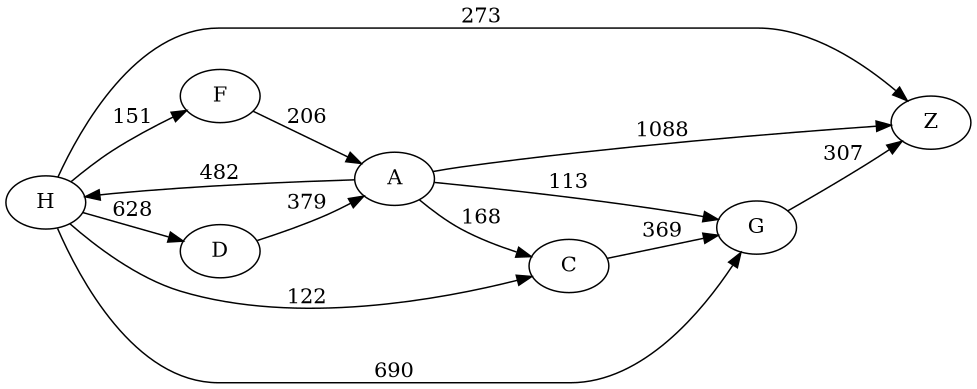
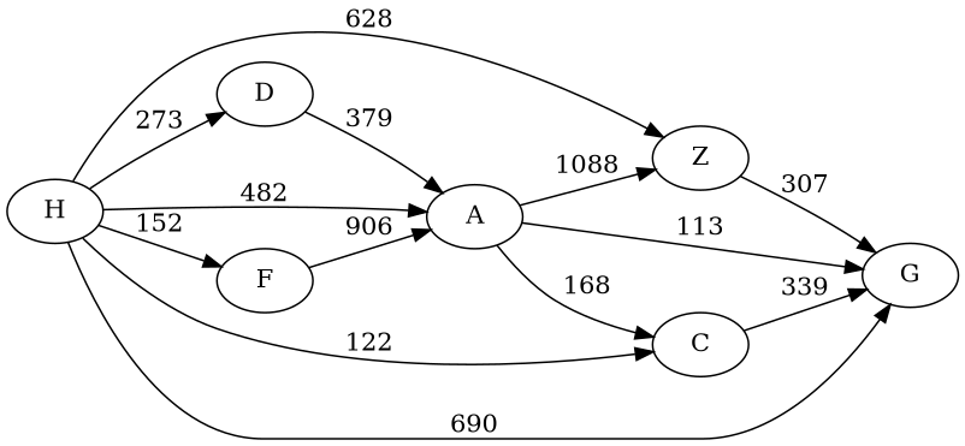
  digraph {
    rankdir=LR
    H
    F
    Z
    A
    C
    G
    D
-   H -> F [label=151]
-   H -> Z [label=273]
-   A -> H [label=482]
+   H -> F [label=152]
+   H -> Z [label=628]
+   H -> A [label=482]
    H -> C [label=122]
    H -> G [label=690]
-   H -> D [label=628]
-   F -> A [label=206]
+   H -> D [label=273]
+   F -> A [label=906]
    A -> Z [label=1088]
    A -> C [label=168]
    A -> G [label=113]
-   C -> G [label=369]
-   G -> Z [label=307]
+   C -> G [label=339]
+   Z -> G [label=307]
    D -> A [label=379]
  }
